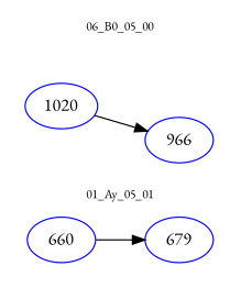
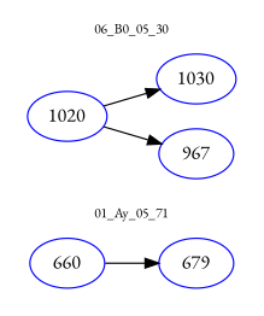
  digraph {
    fontname="EB Garamond"
    rankdir=LR
    node [color=blue fontname="EB Garamond"]
    edge [color=black fontname="EB Garamond"]
    n1 [label=660]
    n2 [label=679]
    n3 [label=1020]
-   n4 [label=966]
+   n4 [label=967]
+   n5 [label=1030]
    subgraph cluster_1 {
      color=white
      fontsize=10
-     label="01_Ay_05_01"
+     label="01_Ay_05_71"
      n1
      n2
    }
    subgraph cluster_2 {
      color=white
      fontsize=10
-     label="06_B0_05_00"
+     label="06_B0_05_30"
      n3
      n4
+     n5
    }
    n1 -> n2
    n3 -> n4
+   n3 -> n5
  }
